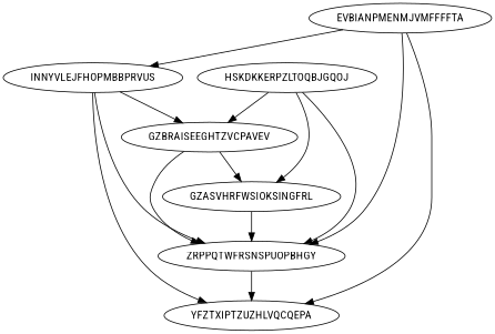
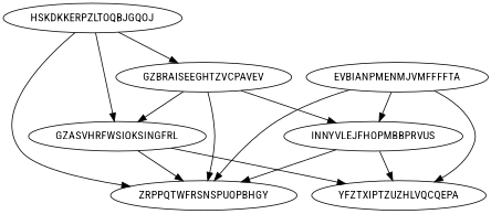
  digraph {
    fontname="Roboto Condensed"
    node [Processor=1 Weight=12 fontname="Roboto Condensed"]
    edge [Weight=17 fontname="Roboto Condensed"]
    HSKDKKERPZLTOQBJGQOJ [Start=0 Weight=11]
    GZBRAISEEGHTZVCPAVEV [Start=11 Weight=16]
    GZASVHRFWSIOKSINGFRL [Processor=2 Start=38 Weight=17]
    ZRPPQTWFRSNSPUOPBHGY [Start=67]
    INNYVLEJFHOPMBBPRVUS [Start=44 Weight=10]
    EVBIANPMENMJVMFFFFTA [Processor=2 Start=22]
    YFZTXIPTZUZHLVQCQEPA [Processor=2 Start=65 Weight=13]
    HSKDKKERPZLTOQBJGQOJ -> GZBRAISEEGHTZVCPAVEV
    HSKDKKERPZLTOQBJGQOJ -> GZASVHRFWSIOKSINGFRL [Weight=14]
    HSKDKKERPZLTOQBJGQOJ -> ZRPPQTWFRSNSPUOPBHGY
    GZBRAISEEGHTZVCPAVEV -> GZASVHRFWSIOKSINGFRL [Weight=11]
    GZBRAISEEGHTZVCPAVEV -> ZRPPQTWFRSNSPUOPBHGY [Weight=15]
-   INNYVLEJFHOPMBBPRVUS -> GZBRAISEEGHTZVCPAVEV [Weight=15]
+   GZBRAISEEGHTZVCPAVEV -> INNYVLEJFHOPMBBPRVUS [Weight=15]
    GZASVHRFWSIOKSINGFRL -> ZRPPQTWFRSNSPUOPBHGY [Weight=12]
-   ZRPPQTWFRSNSPUOPBHGY -> YFZTXIPTZUZHLVQCQEPA
+   GZASVHRFWSIOKSINGFRL -> YFZTXIPTZUZHLVQCQEPA
    INNYVLEJFHOPMBBPRVUS -> ZRPPQTWFRSNSPUOPBHGY [Weight=20]
    INNYVLEJFHOPMBBPRVUS -> YFZTXIPTZUZHLVQCQEPA [Weight=11]
    EVBIANPMENMJVMFFFFTA -> ZRPPQTWFRSNSPUOPBHGY [Weight=19]
    EVBIANPMENMJVMFFFFTA -> INNYVLEJFHOPMBBPRVUS [Weight=10]
    EVBIANPMENMJVMFFFFTA -> YFZTXIPTZUZHLVQCQEPA [Weight=20]
  }
